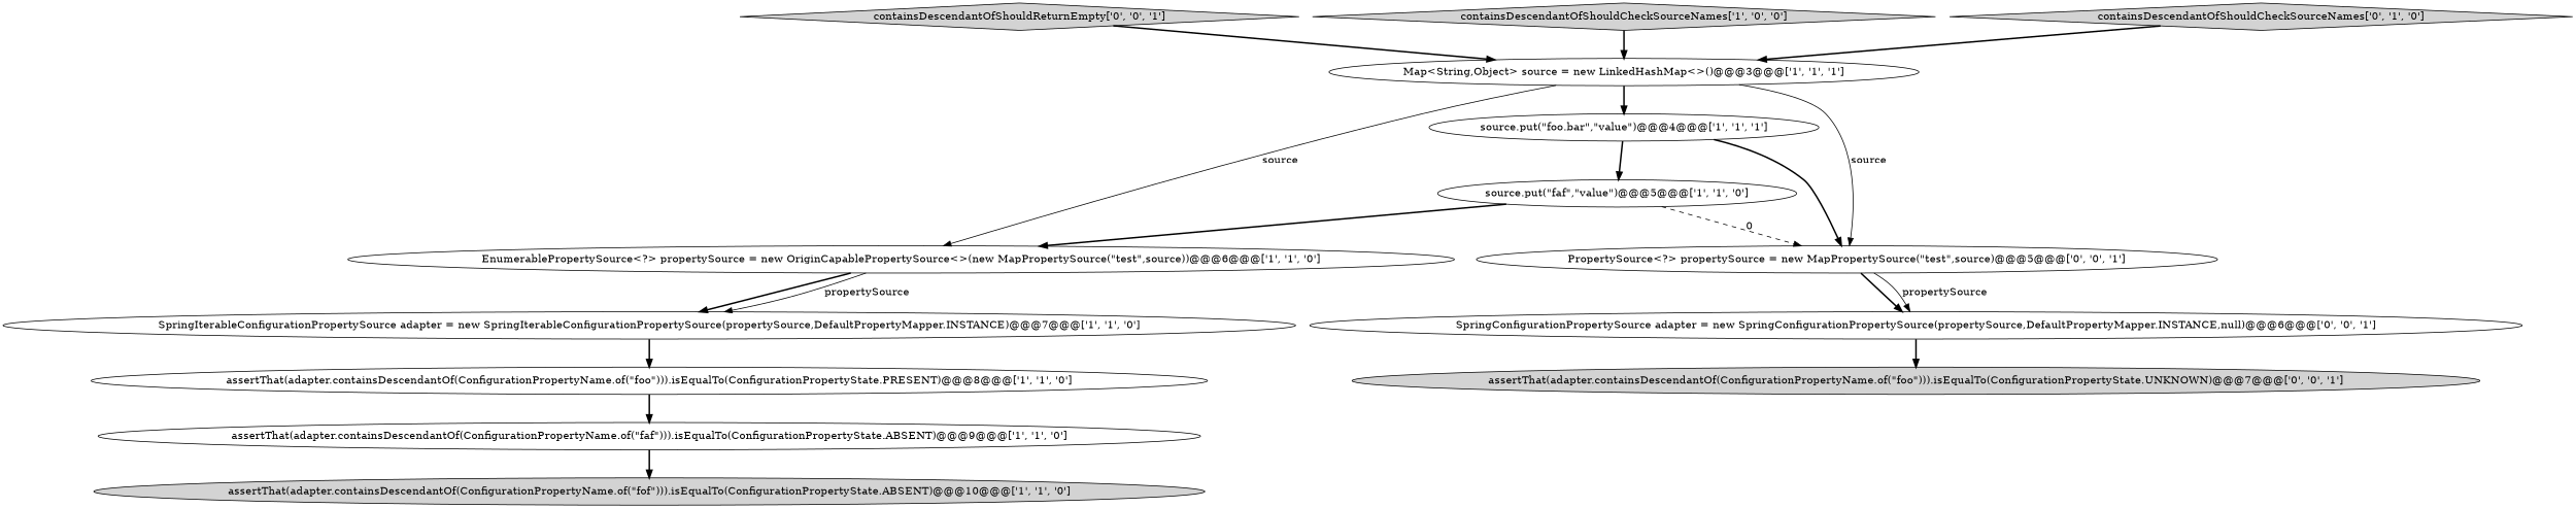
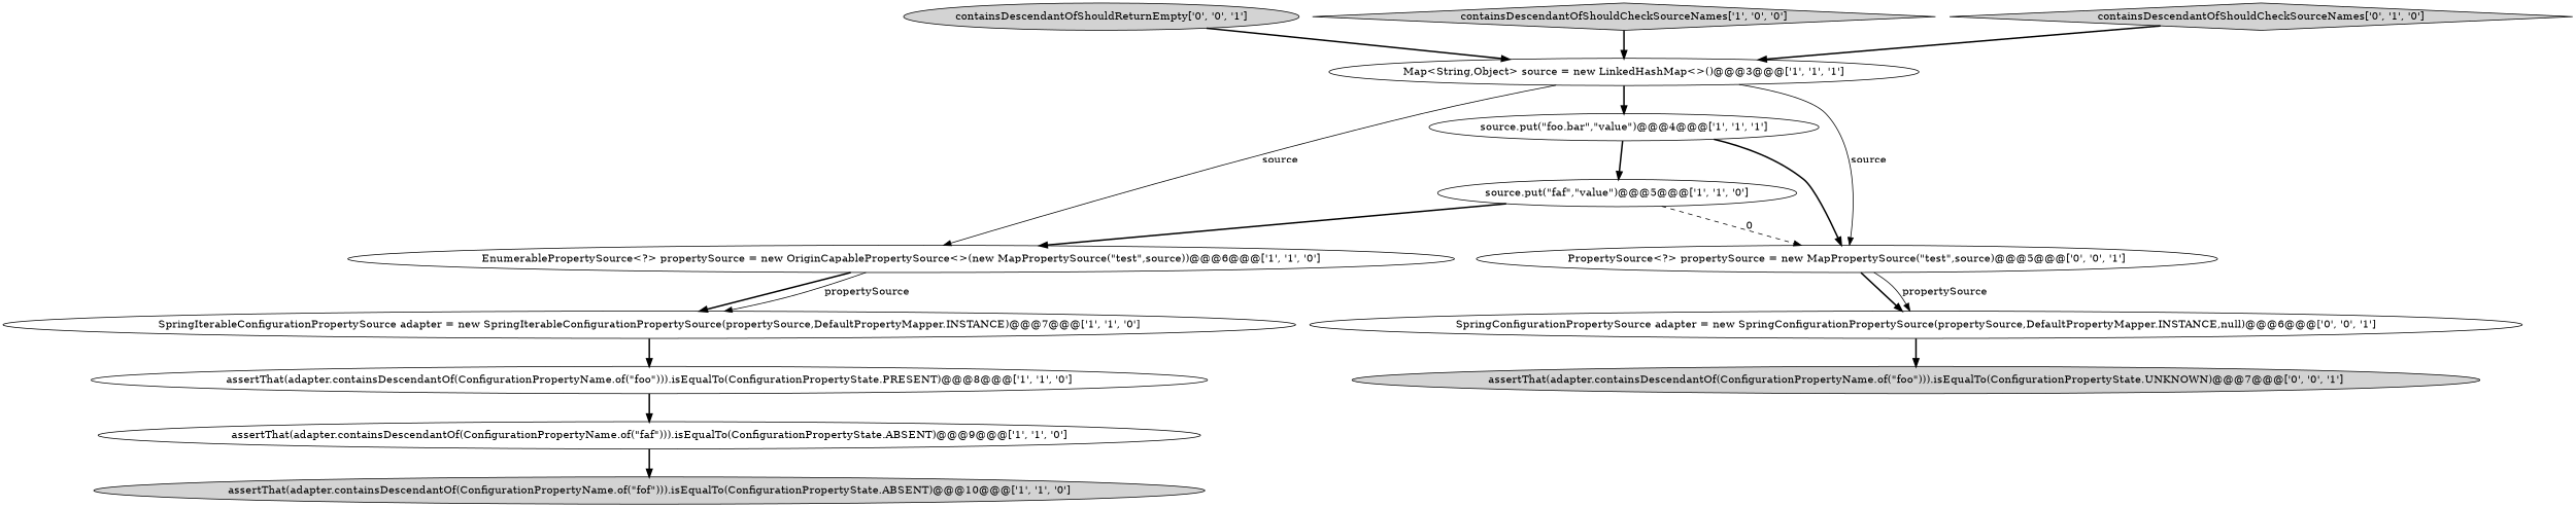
  digraph {
    node [fillcolor=white shape=ellipse style=filled]
    edge [style=bold]
    n1 [label="SpringConfigurationPropertySource adapter = new SpringConfigurationPropertySource(propertySource,DefaultPropertyMapper.INSTANCE,null)@@@6@@@['0', '0', '1']"]
    n2 [fillcolor=lightgray label="assertThat(adapter.containsDescendantOf(ConfigurationPropertyName.of(\"foo\"))).isEqualTo(ConfigurationPropertyState.UNKNOWN)@@@7@@@['0', '0', '1']"]
    n3 [label="EnumerablePropertySource<?> propertySource = new OriginCapablePropertySource<>(new MapPropertySource(\"test\",source))@@@6@@@['1', '1', '0']"]
    n4 [label="SpringIterableConfigurationPropertySource adapter = new SpringIterableConfigurationPropertySource(propertySource,DefaultPropertyMapper.INSTANCE)@@@7@@@['1', '1', '0']"]
    n5 [label="PropertySource<?> propertySource = new MapPropertySource(\"test\",source)@@@5@@@['0', '0', '1']"]
    n6 [label="Map<String,Object> source = new LinkedHashMap<>()@@@3@@@['1', '1', '1']"]
    n7 [label="source.put(\"foo.bar\",\"value\")@@@4@@@['1', '1', '1']"]
-   n8 [fillcolor=lightgray label="containsDescendantOfShouldReturnEmpty['0', '0', '1']" shape=diamond]
+   n8 [fillcolor=lightgray label="containsDescendantOfShouldReturnEmpty['0', '0', '1']"]
    n9 [fillcolor=lightgray label="containsDescendantOfShouldCheckSourceNames['1', '0', '0']" shape=diamond]
    n10 [fillcolor=lightgray label="assertThat(adapter.containsDescendantOf(ConfigurationPropertyName.of(\"fof\"))).isEqualTo(ConfigurationPropertyState.ABSENT)@@@10@@@['1', '1', '0']"]
    n11 [label="source.put(\"faf\",\"value\")@@@5@@@['1', '1', '0']"]
    n12 [label="assertThat(adapter.containsDescendantOf(ConfigurationPropertyName.of(\"foo\"))).isEqualTo(ConfigurationPropertyState.PRESENT)@@@8@@@['1', '1', '0']"]
    n13 [label="assertThat(adapter.containsDescendantOf(ConfigurationPropertyName.of(\"faf\"))).isEqualTo(ConfigurationPropertyState.ABSENT)@@@9@@@['1', '1', '0']"]
    n14 [fillcolor=lightgray label="containsDescendantOfShouldCheckSourceNames['0', '1', '0']" shape=diamond]
    n1 -> n2
    n3 -> n4
    n3 -> n4 [label=propertySource style=solid]
    n4 -> n12
    n5 -> n1
    n5 -> n1 [label=propertySource style=solid]
    n6 -> n3 [label=source style=solid]
    n6 -> n5 [label=source style=solid]
    n6 -> n7
    n7 -> n5
    n7 -> n11
    n8 -> n6
    n9 -> n6
    n11 -> n3
    n11 -> n5 [label=0 style=dashed]
    n12 -> n13
    n13 -> n10
    n14 -> n6
  }
